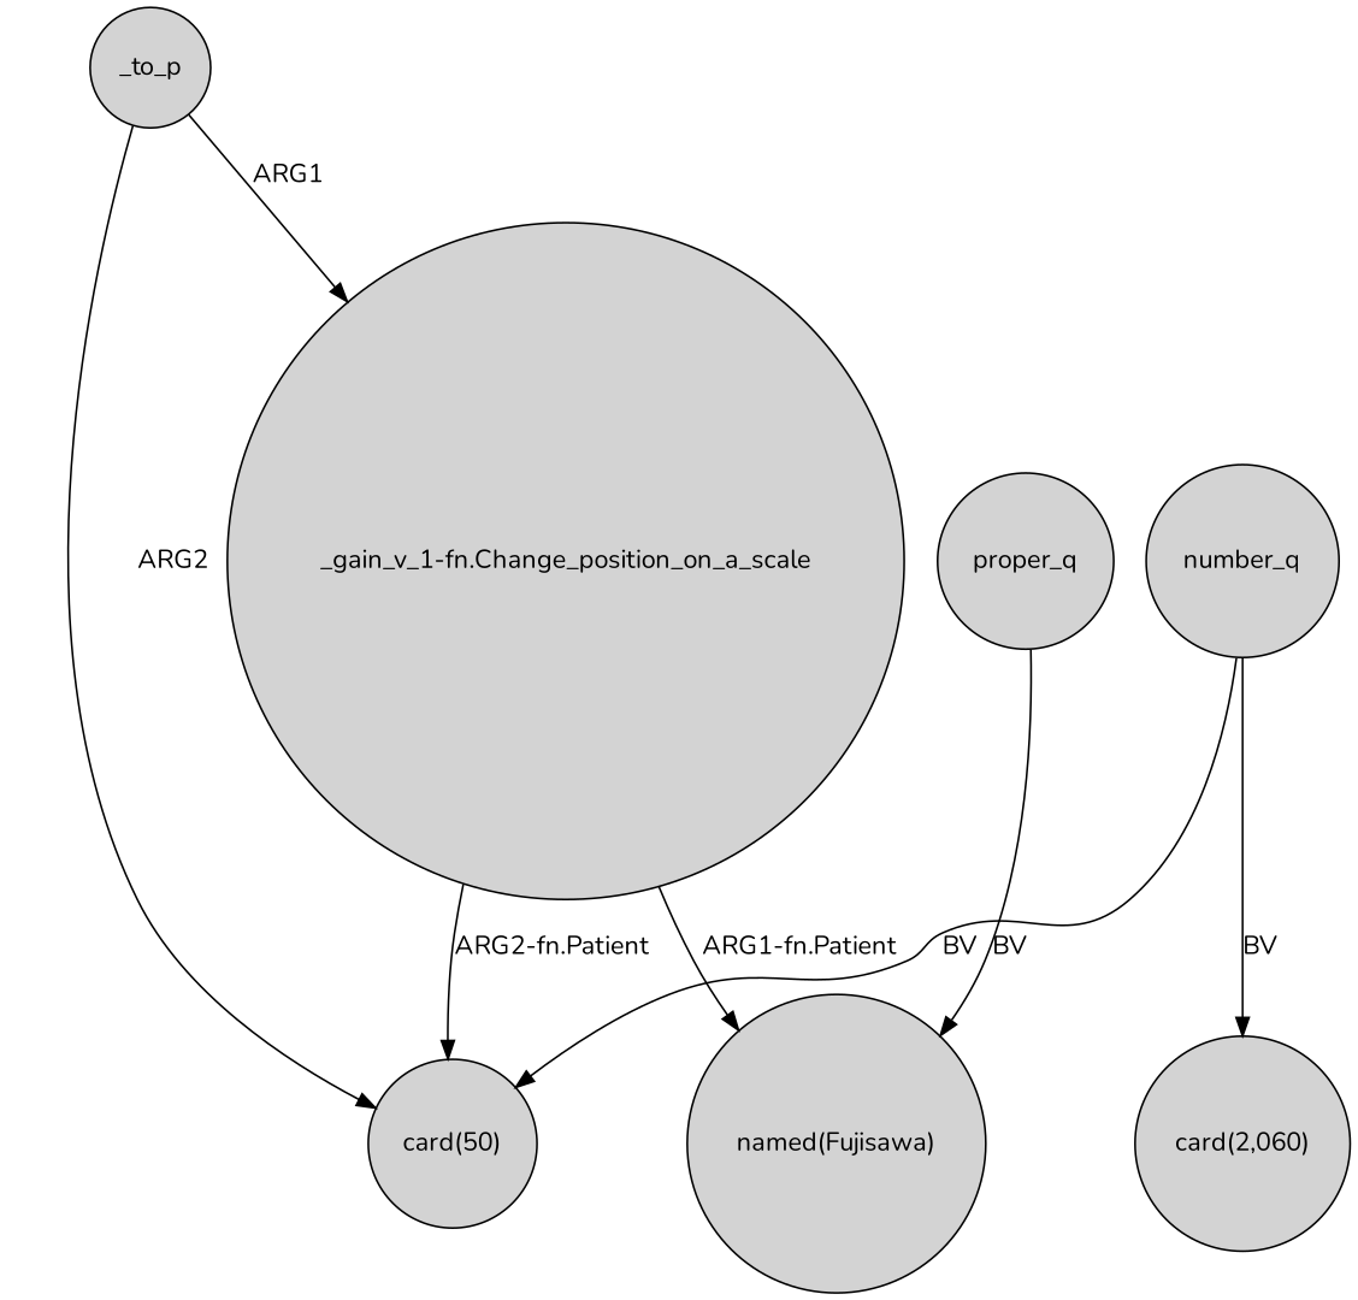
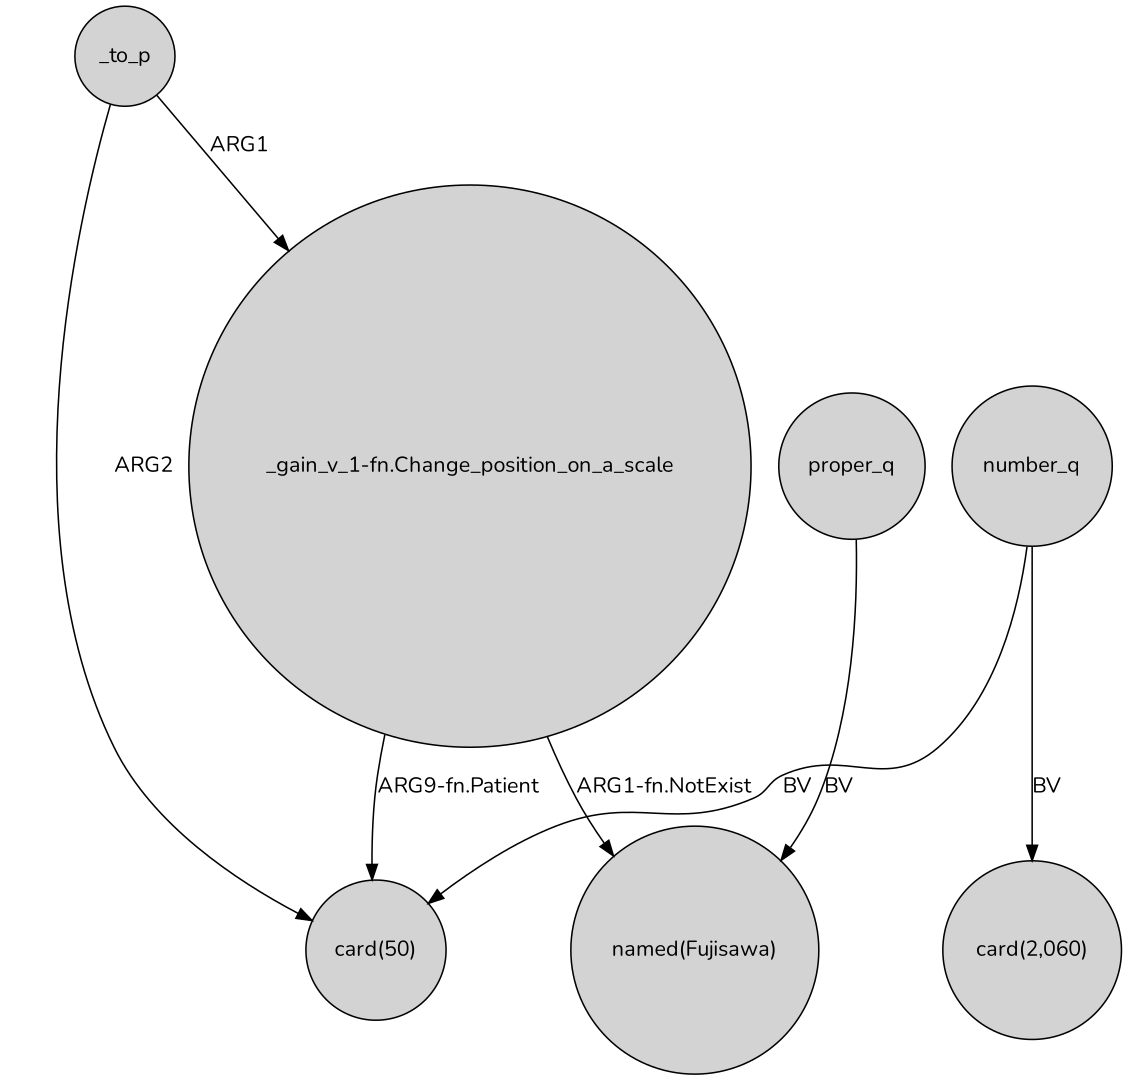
  digraph {
    fontname=Nunito
    node [fontname=Nunito shape=circle style=filled]
    edge [fontname=Nunito]
    _to_p
    "_gain_v_1-fn.Change_position_on_a_scale"
    "card(50)"
    "named(Fujisawa)"
    proper_q
    number_q
    "card(2,060)"
    _to_p -> "_gain_v_1-fn.Change_position_on_a_scale" [label=ARG1]
    _to_p -> "card(50)" [label=ARG2]
-   "_gain_v_1-fn.Change_position_on_a_scale" -> "card(50)" [label="ARG2-fn.Patient"]
-   "_gain_v_1-fn.Change_position_on_a_scale" -> "named(Fujisawa)" [label="ARG1-fn.Patient"]
+   "_gain_v_1-fn.Change_position_on_a_scale" -> "card(50)" [label="ARG9-fn.Patient"]
+   "_gain_v_1-fn.Change_position_on_a_scale" -> "named(Fujisawa)" [label="ARG1-fn.NotExist"]
    proper_q -> "named(Fujisawa)" [label=BV]
    number_q -> "card(50)" [label=BV]
    number_q -> "card(2,060)" [label=BV]
  }
